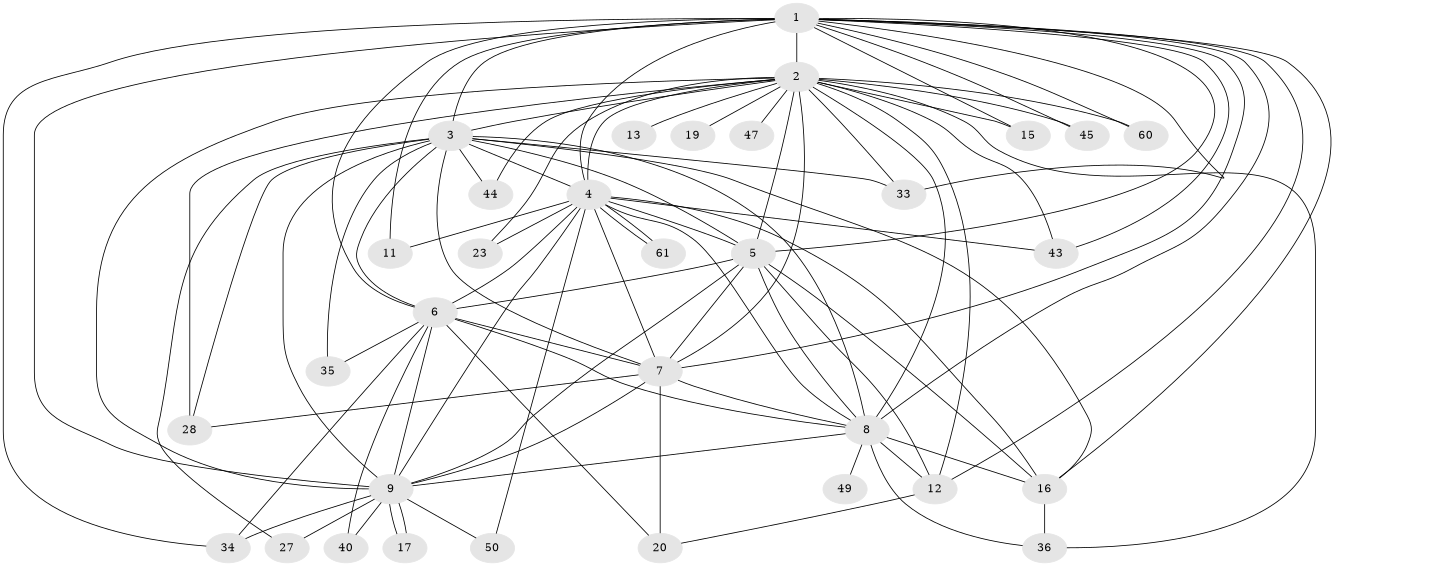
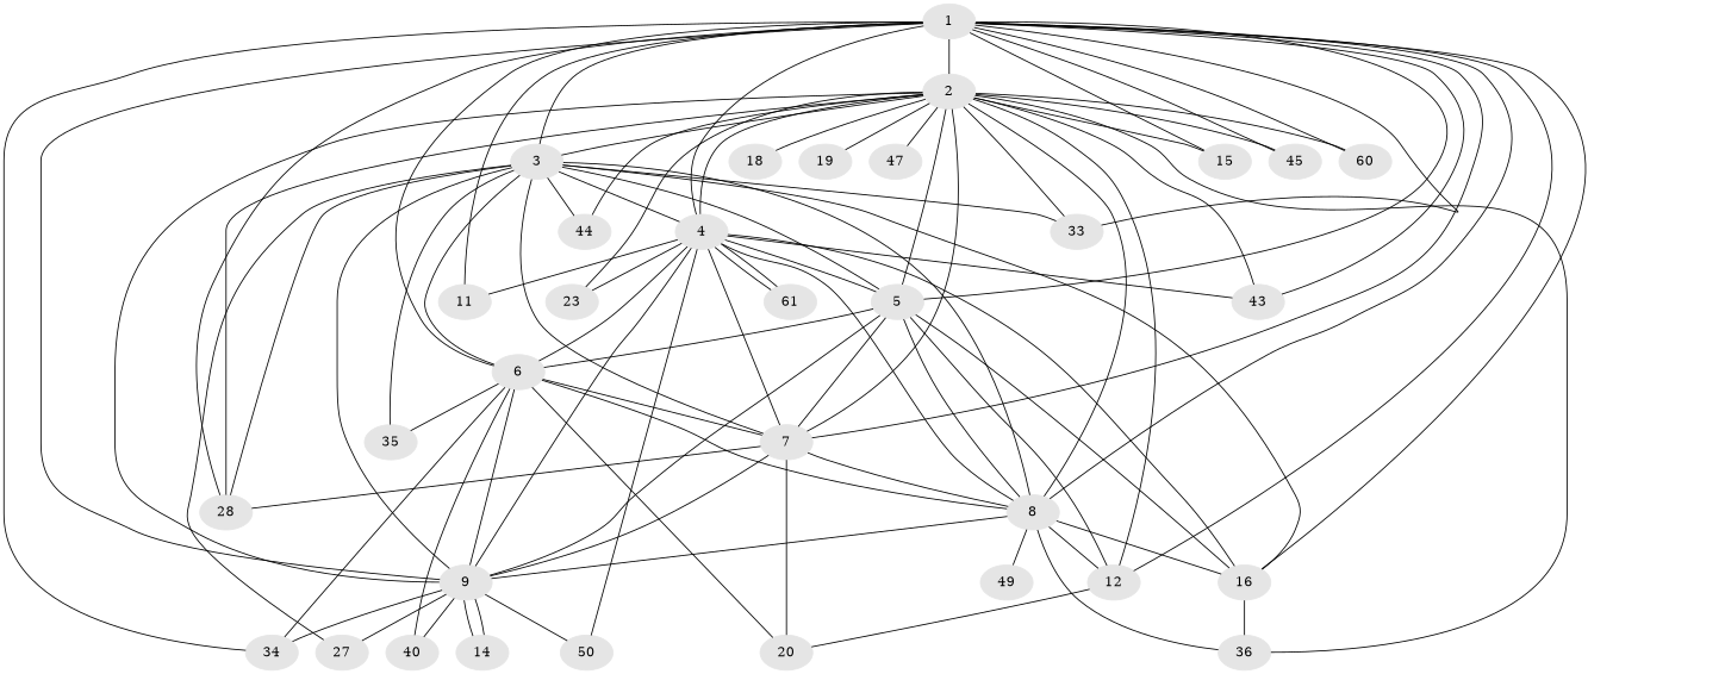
  graph {
    node [color=gray90 style=filled]
    1 [super="+30"]
    2 [super="+10+22"]
    3
    4
    5 [super="+14+18"]
    6 [super="+24+26+58"]
    7
    8 [super="+64+42"]
    9 [super="+25"]
    11
    12 [super="+53+37"]
    15
    16 [super="+67"]
    28 [super="+55+32"]
    33
    34 [super="+38"]
    43 [super="+66"]
    45
    60
-   13
+   13 [label=18]
    19
    23
    n23 [label=36]
    44
    47
    27
    35
    50
    61
    20 [super="+48"]
    40
    49
-   17
+   17 [label=14]
    1 -- 2 [weight=5]
    1 -- 3
    1 -- 4 [weight=2]
    1 -- 5
    1 -- 6
    1 -- 7
    1 -- 8
    1 -- 9 [weight=3]
    1 -- 11
    1 -- 12
    1 -- 15
    1 -- 16
+   1 -- 28
    1 -- 33
    1 -- 34
    1 -- 43
    1 -- 45
    1 -- 60
    2 -- 3 [weight=2]
    2 -- 4 [weight=4]
    2 -- 5 [weight=4]
    2 -- 7 [weight=3]
    2 -- 8 [weight=3]
    2 -- 9 [weight=3]
    2 -- 12
    2 -- 15
    2 -- 28 [weight=2]
    2 -- 33 [weight=4]
    2 -- 43
    2 -- 45
    2 -- 60
    2 -- 13 [weight=2]
    2 -- 19 [weight=2]
    2 -- 23
    2 -- n23
    2 -- 44
    2 -- 47
    3 -- 4
    3 -- 5
    3 -- 6
    3 -- 7
    3 -- 8
    3 -- 9
    3 -- 16
    3 -- 28
    3 -- 33
    3 -- 44
    3 -- 27
    3 -- 35
    4 -- 5
    4 -- 6
    4 -- 7
    4 -- 8
    4 -- 9
    4 -- 11
    4 -- 16
    4 -- 43
    4 -- 23
    4 -- 50
    4 -- 61
    4 -- 61
    5 -- 6
    5 -- 7
    5 -- 8
    5 -- 9
    5 -- 12
    5 -- 16
    6 -- 7 [weight=2]
    6 -- 8
    6 -- 9 [weight=2]
    6 -- 34
    6 -- 35
    6 -- 20
    6 -- 40
    7 -- 8
    7 -- 9
    7 -- 28
    7 -- 20
    8 -- 9
    8 -- 12
    8 -- 16
    8 -- n23
    8 -- 49
    9 -- 34
    9 -- 27
    9 -- 50
    9 -- 40
    9 -- 17
    9 -- 17
    12 -- 20
    16 -- n23
  }
